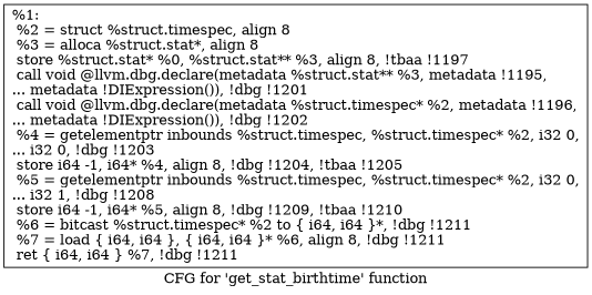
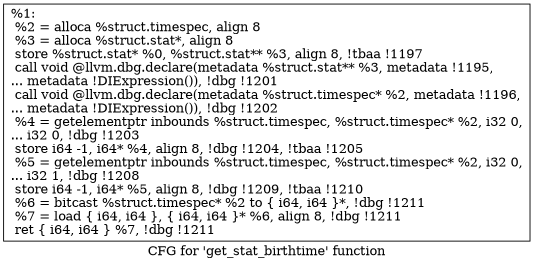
  digraph {
    label="CFG for 'get_stat_birthtime' function"
-   n1 [label="{%1:\l  %2 = struct %struct.timespec, align 8\l  %3 = alloca %struct.stat*, align 8\l  store %struct.stat* %0, %struct.stat** %3, align 8, !tbaa !1197\l  call void @llvm.dbg.declare(metadata %struct.stat** %3, metadata !1195,\l... metadata !DIExpression()), !dbg !1201\l  call void @llvm.dbg.declare(metadata %struct.timespec* %2, metadata !1196,\l... metadata !DIExpression()), !dbg !1202\l  %4 = getelementptr inbounds %struct.timespec, %struct.timespec* %2, i32 0,\l... i32 0, !dbg !1203\l  store i64 -1, i64* %4, align 8, !dbg !1204, !tbaa !1205\l  %5 = getelementptr inbounds %struct.timespec, %struct.timespec* %2, i32 0,\l... i32 1, !dbg !1208\l  store i64 -1, i64* %5, align 8, !dbg !1209, !tbaa !1210\l  %6 = bitcast %struct.timespec* %2 to \{ i64, i64 \}*, !dbg !1211\l  %7 = load \{ i64, i64 \}, \{ i64, i64 \}* %6, align 8, !dbg !1211\l  ret \{ i64, i64 \} %7, !dbg !1211\l}" shape=record]
+   n1 [label="{%1:\l  %2 = alloca %struct.timespec, align 8\l  %3 = alloca %struct.stat*, align 8\l  store %struct.stat* %0, %struct.stat** %3, align 8, !tbaa !1197\l  call void @llvm.dbg.declare(metadata %struct.stat** %3, metadata !1195,\l... metadata !DIExpression()), !dbg !1201\l  call void @llvm.dbg.declare(metadata %struct.timespec* %2, metadata !1196,\l... metadata !DIExpression()), !dbg !1202\l  %4 = getelementptr inbounds %struct.timespec, %struct.timespec* %2, i32 0,\l... i32 0, !dbg !1203\l  store i64 -1, i64* %4, align 8, !dbg !1204, !tbaa !1205\l  %5 = getelementptr inbounds %struct.timespec, %struct.timespec* %2, i32 0,\l... i32 1, !dbg !1208\l  store i64 -1, i64* %5, align 8, !dbg !1209, !tbaa !1210\l  %6 = bitcast %struct.timespec* %2 to \{ i64, i64 \}*, !dbg !1211\l  %7 = load \{ i64, i64 \}, \{ i64, i64 \}* %6, align 8, !dbg !1211\l  ret \{ i64, i64 \} %7, !dbg !1211\l}" shape=record]
  }
